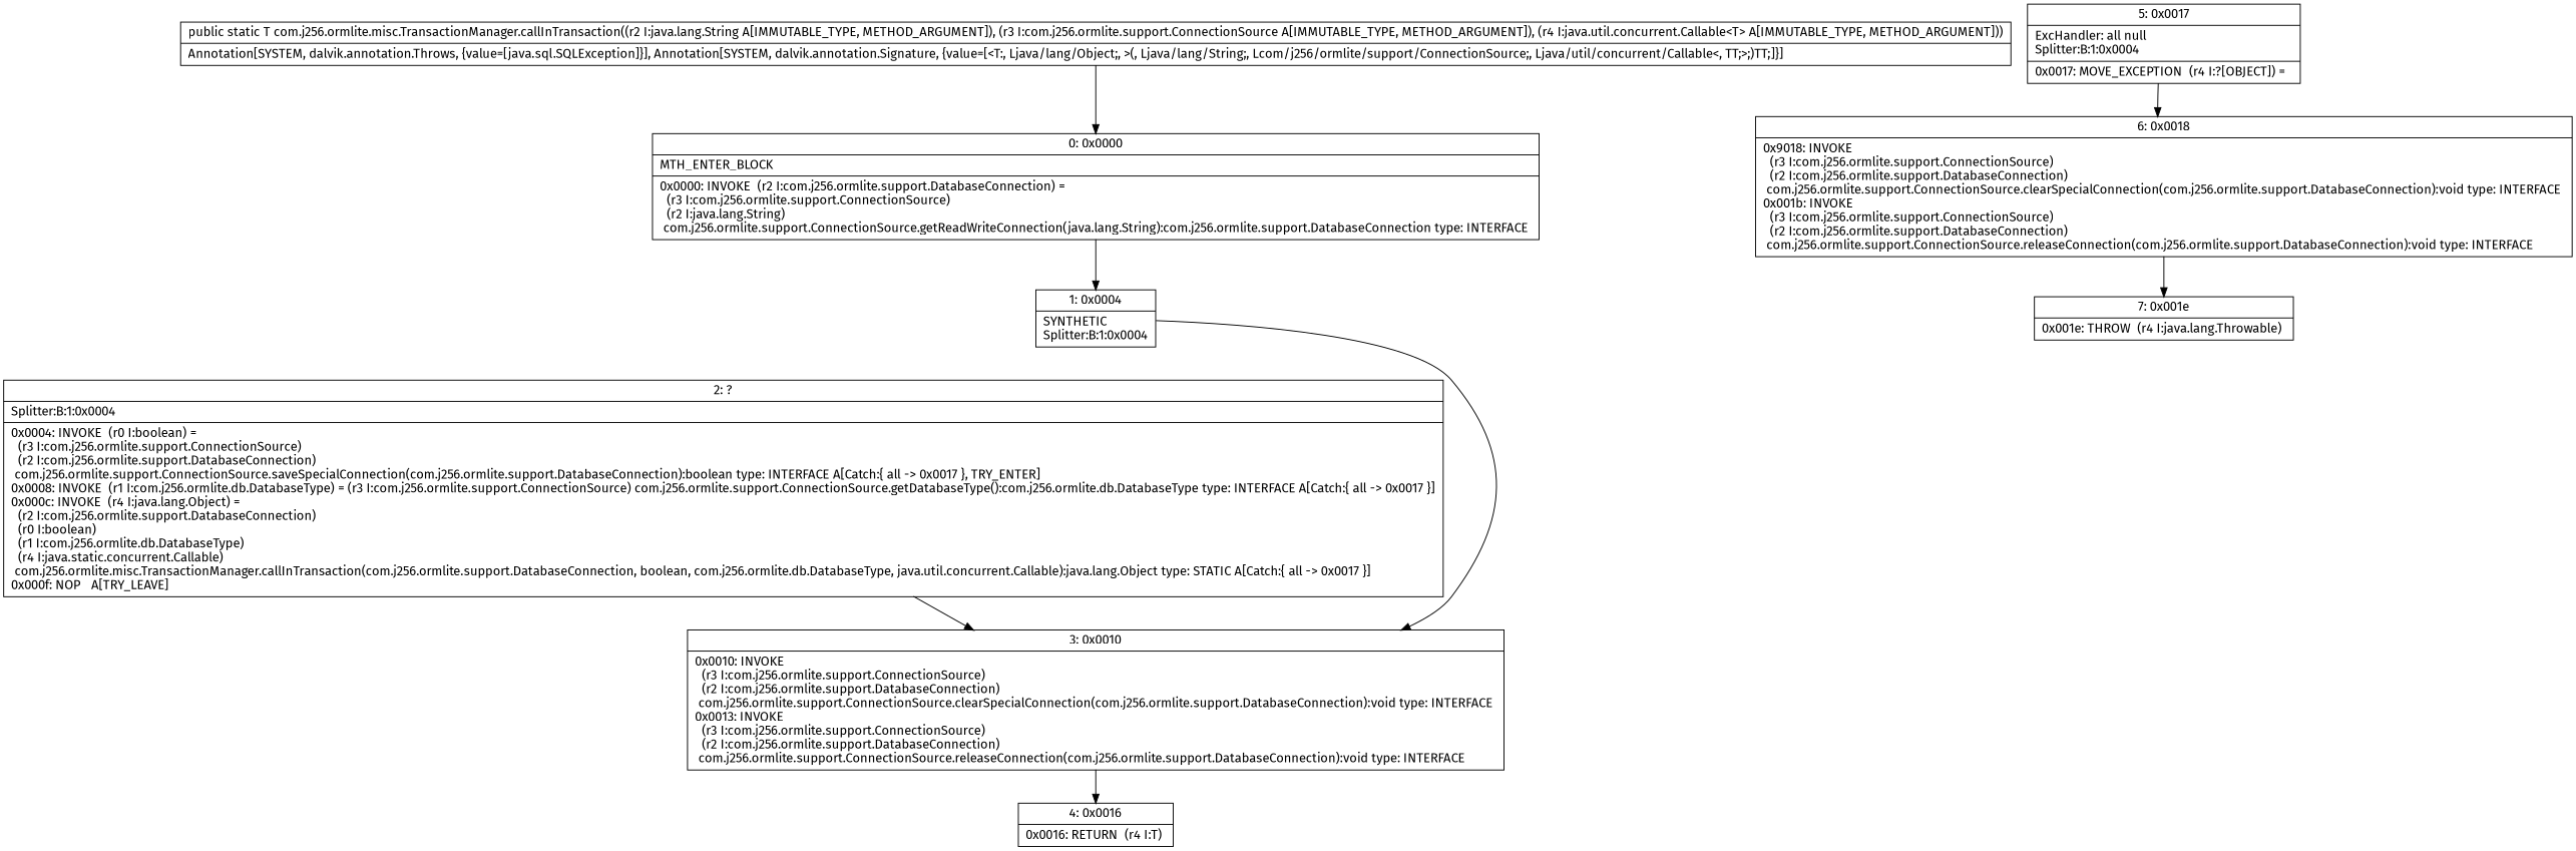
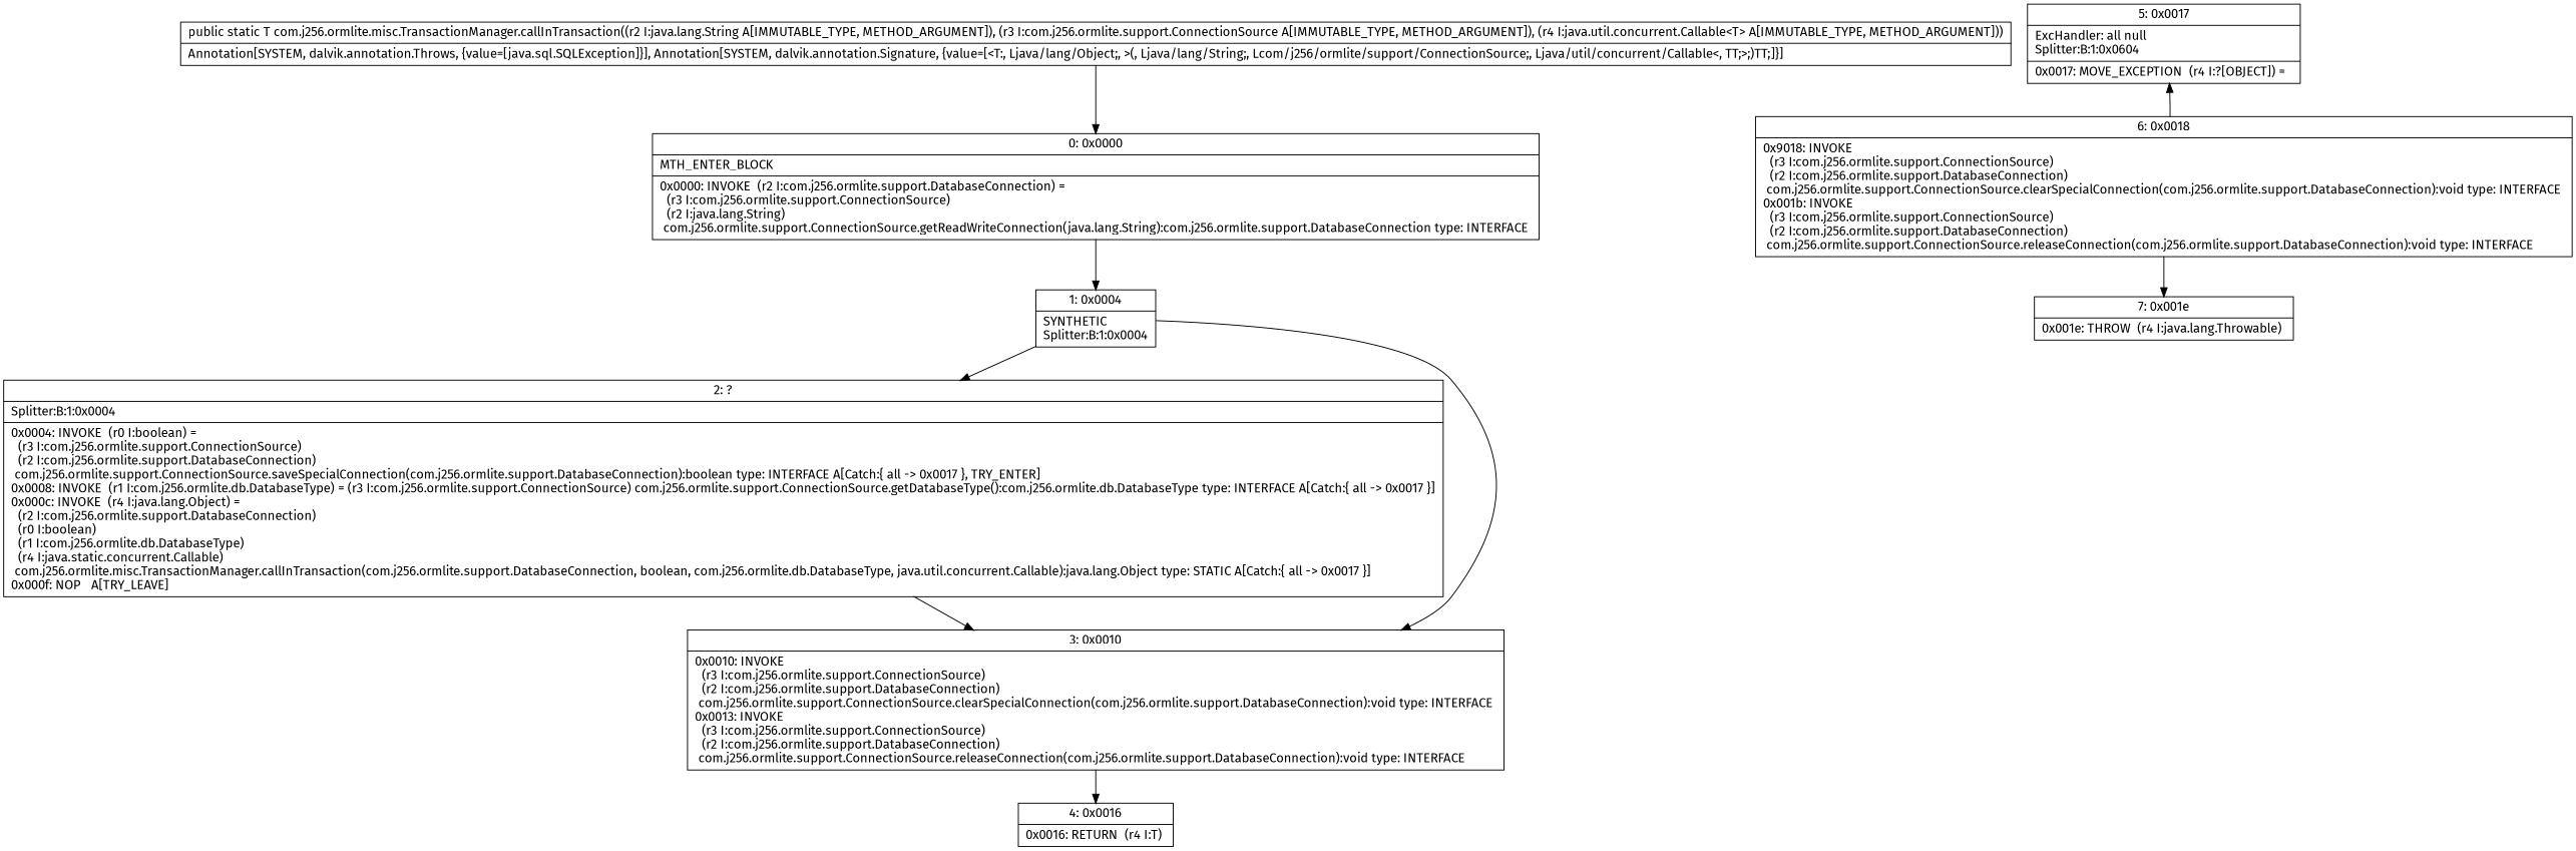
  digraph {
    fontname="Fira Sans"
    node [fontname="Fira Sans" shape=record]
    edge [fontname="Fira Sans"]
    n1 [label="{0\:\ 0x0000|MTH_ENTER_BLOCK\l|0x0000: INVOKE  (r2 I:com.j256.ormlite.support.DatabaseConnection) = \l  (r3 I:com.j256.ormlite.support.ConnectionSource)\l  (r2 I:java.lang.String)\l com.j256.ormlite.support.ConnectionSource.getReadWriteConnection(java.lang.String):com.j256.ormlite.support.DatabaseConnection type: INTERFACE \l}"]
    n2 [label="{1\:\ 0x0004|SYNTHETIC\lSplitter:B:1:0x0004\l}"]
    n3 [label="{2\:\ ?|Splitter:B:1:0x0004\l|0x0004: INVOKE  (r0 I:boolean) = \l  (r3 I:com.j256.ormlite.support.ConnectionSource)\l  (r2 I:com.j256.ormlite.support.DatabaseConnection)\l com.j256.ormlite.support.ConnectionSource.saveSpecialConnection(com.j256.ormlite.support.DatabaseConnection):boolean type: INTERFACE A[Catch:\{ all \-\> 0x0017 \}, TRY_ENTER]\l0x0008: INVOKE  (r1 I:com.j256.ormlite.db.DatabaseType) = (r3 I:com.j256.ormlite.support.ConnectionSource) com.j256.ormlite.support.ConnectionSource.getDatabaseType():com.j256.ormlite.db.DatabaseType type: INTERFACE A[Catch:\{ all \-\> 0x0017 \}]\l0x000c: INVOKE  (r4 I:java.lang.Object) = \l  (r2 I:com.j256.ormlite.support.DatabaseConnection)\l  (r0 I:boolean)\l  (r1 I:com.j256.ormlite.db.DatabaseType)\l  (r4 I:java.static.concurrent.Callable)\l com.j256.ormlite.misc.TransactionManager.callInTransaction(com.j256.ormlite.support.DatabaseConnection, boolean, com.j256.ormlite.db.DatabaseType, java.util.concurrent.Callable):java.lang.Object type: STATIC A[Catch:\{ all \-\> 0x0017 \}]\l0x000f: NOP   A[TRY_LEAVE]\l}"]
    n4 [label="{3\:\ 0x0010|0x0010: INVOKE  \l  (r3 I:com.j256.ormlite.support.ConnectionSource)\l  (r2 I:com.j256.ormlite.support.DatabaseConnection)\l com.j256.ormlite.support.ConnectionSource.clearSpecialConnection(com.j256.ormlite.support.DatabaseConnection):void type: INTERFACE \l0x0013: INVOKE  \l  (r3 I:com.j256.ormlite.support.ConnectionSource)\l  (r2 I:com.j256.ormlite.support.DatabaseConnection)\l com.j256.ormlite.support.ConnectionSource.releaseConnection(com.j256.ormlite.support.DatabaseConnection):void type: INTERFACE \l}"]
-   n5 [label="{5\:\ 0x0017|ExcHandler: all null\lSplitter:B:1:0x0004\l|0x0017: MOVE_EXCEPTION  (r4 I:?[OBJECT]) =  \l}"]
+   n5 [label="{5\:\ 0x0017|ExcHandler: all null\lSplitter:B:1:0x0604\l|0x0017: MOVE_EXCEPTION  (r4 I:?[OBJECT]) =  \l}"]
    n6 [label="{6\:\ 0x0018|0x9018: INVOKE  \l  (r3 I:com.j256.ormlite.support.ConnectionSource)\l  (r2 I:com.j256.ormlite.support.DatabaseConnection)\l com.j256.ormlite.support.ConnectionSource.clearSpecialConnection(com.j256.ormlite.support.DatabaseConnection):void type: INTERFACE \l0x001b: INVOKE  \l  (r3 I:com.j256.ormlite.support.ConnectionSource)\l  (r2 I:com.j256.ormlite.support.DatabaseConnection)\l com.j256.ormlite.support.ConnectionSource.releaseConnection(com.j256.ormlite.support.DatabaseConnection):void type: INTERFACE \l}"]
    n7 [label="{4\:\ 0x0016|0x0016: RETURN  (r4 I:T) \l}"]
    n8 [label="{7\:\ 0x001e|0x001e: THROW  (r4 I:java.lang.Throwable) \l}"]
    n9 [label="{public static T com.j256.ormlite.misc.TransactionManager.callInTransaction((r2 I:java.lang.String A[IMMUTABLE_TYPE, METHOD_ARGUMENT]), (r3 I:com.j256.ormlite.support.ConnectionSource A[IMMUTABLE_TYPE, METHOD_ARGUMENT]), (r4 I:java.util.concurrent.Callable\<T\> A[IMMUTABLE_TYPE, METHOD_ARGUMENT]))  | Annotation[SYSTEM, dalvik.annotation.Throws, \{value=[java.sql.SQLException]\}], Annotation[SYSTEM, dalvik.annotation.Signature, \{value=[\<T:, Ljava\/lang\/Object;, \>(, Ljava\/lang\/String;, Lcom\/j256\/ormlite\/support\/ConnectionSource;, Ljava\/util\/concurrent\/Callable\<, TT;\>;)TT;]\}]\l}"]
    n1 -> n2
+   n2 -> n3
    n2 -> n4
    n3 -> n4
    n4 -> n7
-   n5 -> n6
+   n6 -> n5
    n6 -> n8
    n9 -> n1
  }
